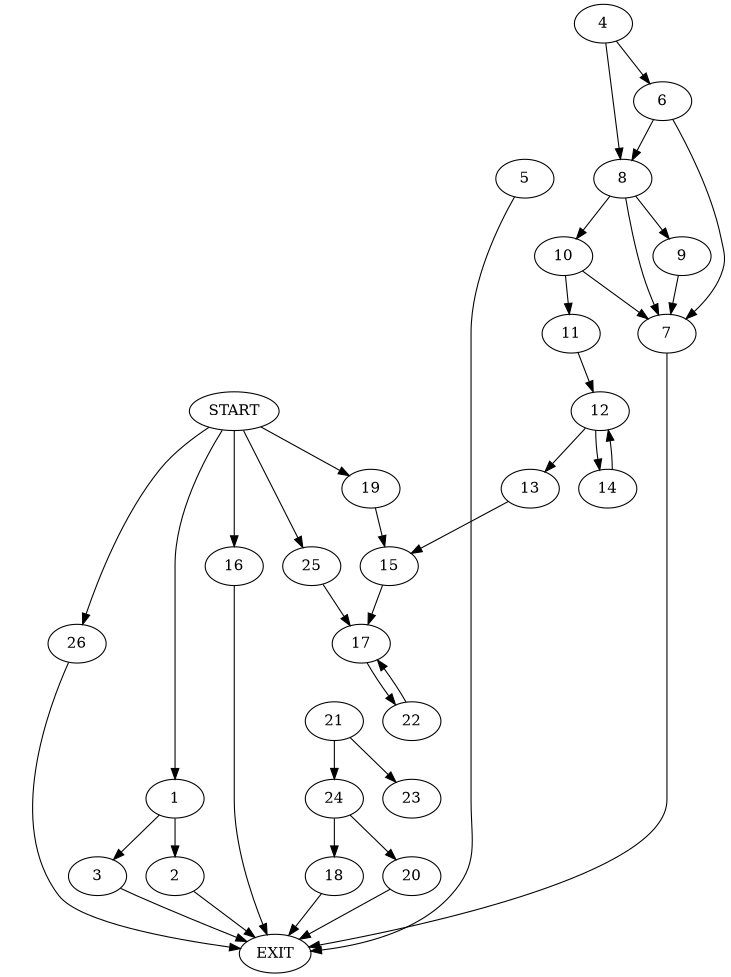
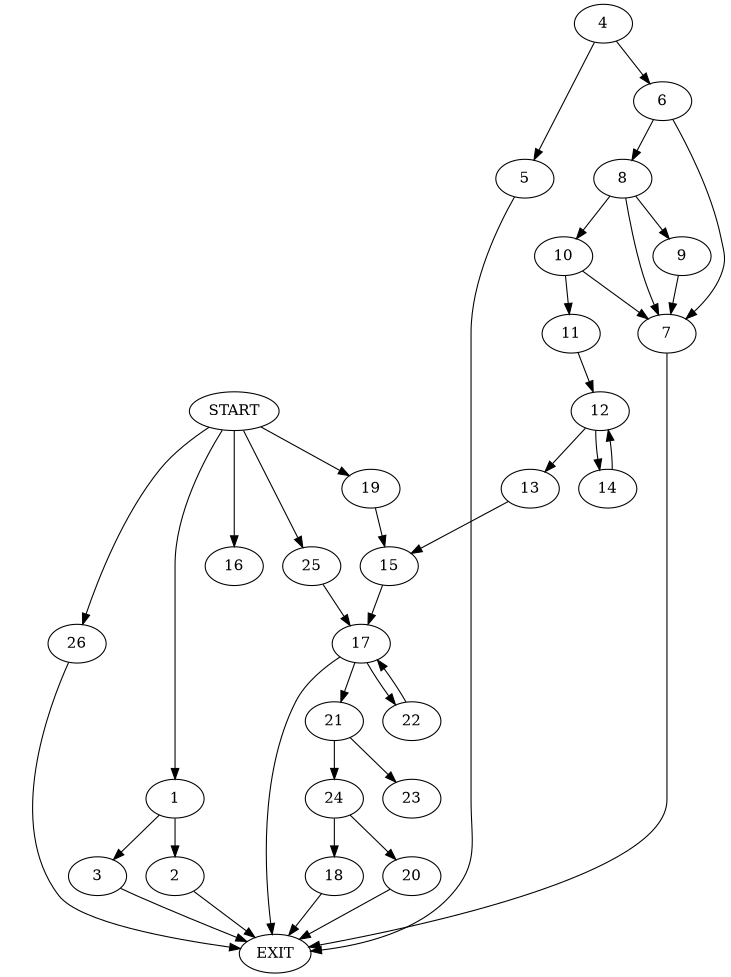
  digraph {
    n1 [label=START]
    1
    16
    19
    25
    26
    2
    3
    4
    5
    6
    n12 [label=EXIT]
    15
    17
    7
    8
    9
    10
    11
    12
    13
    14
    21
    22
    23
    24
    18
    20
    n1 -> 1
    n1 -> 16
    n1 -> 19
    n1 -> 25
    n1 -> 26
    1 -> 2
    1 -> 3
-   16 -> n12
+   17 -> n12
    19 -> 15
    25 -> 17
    26 -> n12
    2 -> n12
    3 -> n12
-   4 -> 8
+   4 -> 5
    4 -> 6
    5 -> n12
    6 -> 7
    6 -> 8
    15 -> 17
+   17 -> 21
    17 -> 22
    7 -> n12
    8 -> 7
    8 -> 9
    8 -> 10
    9 -> 7
    10 -> 7
    10 -> 11
    11 -> 12
    12 -> 13
    12 -> 14
    13 -> 15
    14 -> 12
    21 -> 23
    21 -> 24
    22 -> 17
    24 -> 18
    24 -> 20
    18 -> n12
    20 -> n12
  }
